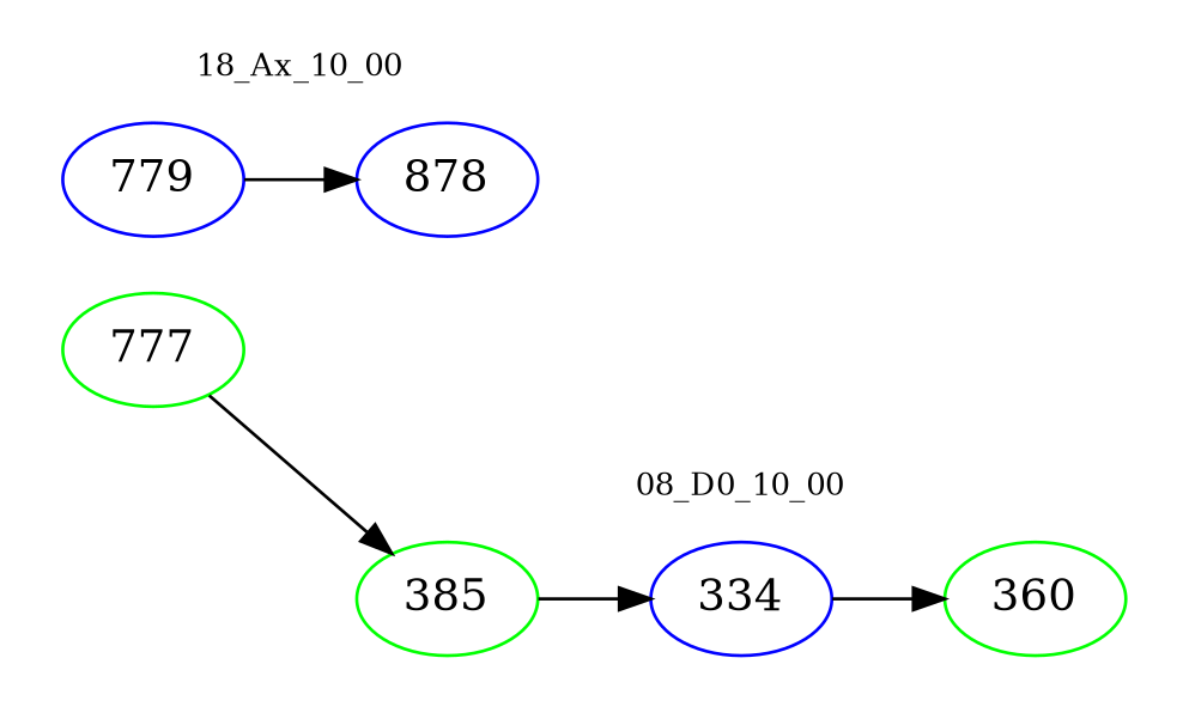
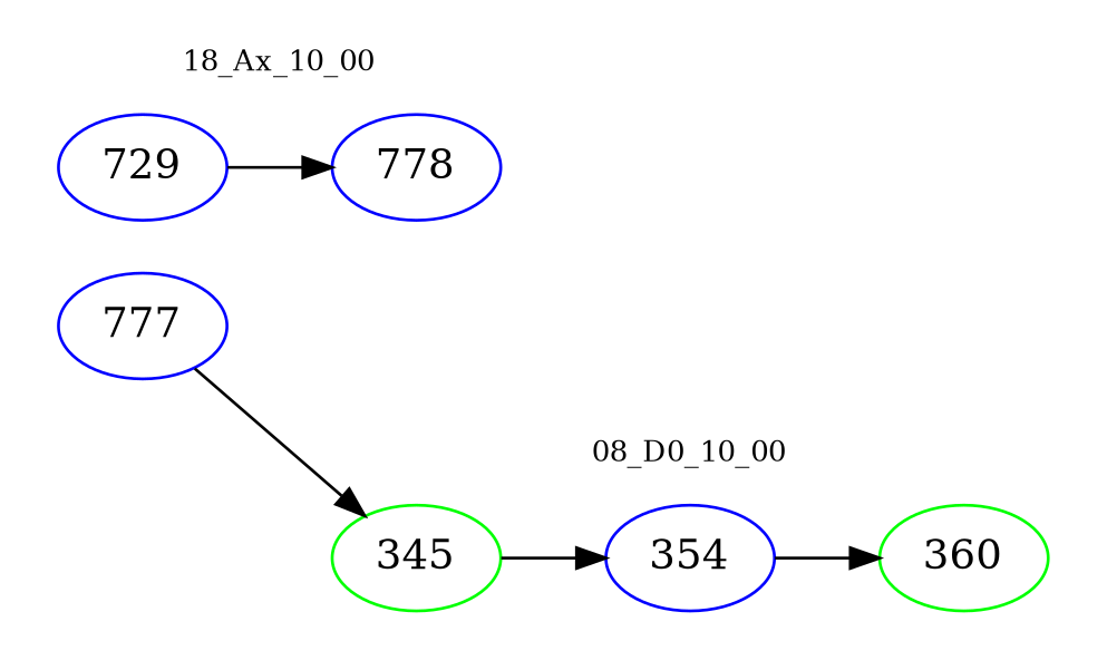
  digraph {
    rankdir=LR
    node [color=green]
    edge [color=black]
-   n1 [label=777]
-   n2 [color=blue label=779]
-   n3 [color=blue label=878]
-   n4 [label=385]
-   n5 [color=blue label=334]
+   n1 [color=blue label=777]
+   n2 [color=blue label=729]
+   n3 [color=blue label=778]
+   n4 [label=345]
+   n5 [color=blue label=354]
    n6 [label=360]
    subgraph cluster_1 {
      color=white
      fontsize=10
      label="18_Ax_10_00"
      n1
      n2
      n3
    }
    subgraph cluster_2 {
      color=white
      fontsize=10
      label="08_D0_10_00"
      n4
      n5
      n6
    }
    n1 -> n4
    n2 -> n3
    n4 -> n5
    n5 -> n6
  }
